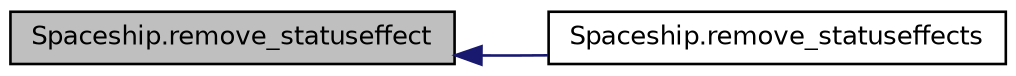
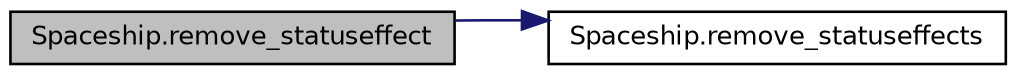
  digraph {
    rankdir=LR
    node [color=black fontname=Helvetica fontsize=10 shape=record style=filled]
    n1 [fillcolor=grey75 fontcolor=black height=0.2 label="Spaceship.remove_statuseffect" width=0.4]
    n2 [fillcolor=white height=0.2 label="Spaceship.remove_statuseffects" width=0.4]
-   n1 -> n2 [color=midnightblue dir=back fontname=Helvetica fontsize=10 labelfontname=Helvetica labelfontsize=10 style=solid]
+   n2 -> n1 [color=midnightblue dir=back fontname=Helvetica fontsize=10 labelfontname=Helvetica labelfontsize=10 style=solid]
  }
